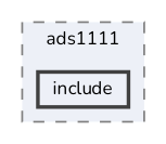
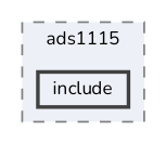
  digraph {
    compound=true
    fontname=Nunito
    n1 [color=grey25 fillcolor="#edf0f7" fontname=Nunito fontsize=10 height=0.2 label=include shape=box style="filled,bold" width=0.4]
    subgraph cluster_1 {
      bgcolor="#edf0f7"
      fontsize=10
-     label=ads1111
+     label=ads1115
      pencolor=grey50
      style="filled,dashed"
      n1
    }
  }
